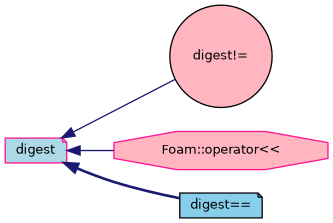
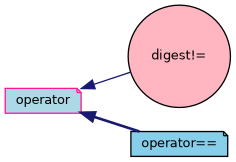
  digraph {
    rankdir=LR
    node [color=deeppink fillcolor=lightpink fontname=Helvetica fontsize=10 shape=note style=filled]
    edge [color=midnightblue dir=back fontname=Helvetica fontsize=10 labelfontname=Helvetica labelfontsize=10 style=solid]
-   n1 [fillcolor=lightblue fontcolor=black height=0.2 label=digest width=0.4]
+   n1 [fillcolor=lightblue fontcolor=black height=0.2 label=operator width=0.4]
    n2 [color=black height=0.2 label="digest!=" shape=circle width=0.4]
-   n3 [height=0.2 label="Foam::operator\<\<" shape=octagon width=0.4]
-   n4 [color=black fillcolor=skyblue height=0.2 label="digest==" width=0.4]
+   n4 [color=black fillcolor=skyblue height=0.2 label="operator==" width=0.4]
    n1 -> n2
-   n1 -> n3
    n1 -> n4 [style=bold]
  }
